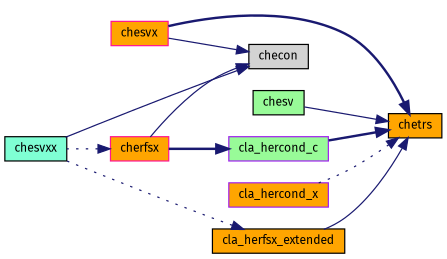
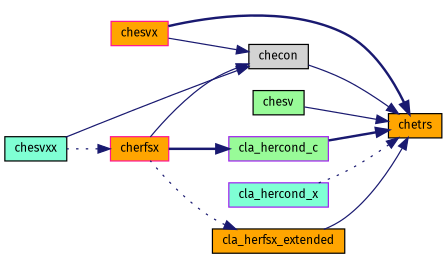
  digraph {
    fontname="Fira Sans"
    rankdir=RL
    node [color=black fillcolor=orange fontname="Fira Sans" fontsize=10 shape=record style=filled]
    edge [color=midnightblue dir=back fontname="Fira Sans" fontsize=10 labelfontname=Helvetica labelfontsize=10 style=solid]
    n1 [fontcolor=black height=0.2 label=chetrs width=0.4]
    n2 [fillcolor=lightgrey height=0.2 label=checon width=0.4]
    n3 [color=deeppink height=0.2 label=chesvx width=0.4]
    n4 [fillcolor=palegreen height=0.2 label=chesv width=0.4]
    n5 [color=purple fillcolor=palegreen height=0.2 label=cla_hercond_c width=0.4]
-   n6 [color=purple height=0.2 label=cla_hercond_x width=0.4]
+   n6 [color=purple fillcolor=aquamarine height=0.2 label=cla_hercond_x width=0.4]
    n7 [height=0.2 label=cla_herfsx_extended width=0.4]
    n8 [fillcolor=aquamarine height=0.2 label=chesvxx width=0.4]
    n9 [color=deeppink height=0.2 label=cherfsx width=0.4]
+   n1 -> n2
    n1 -> n3 [style=bold]
    n1 -> n4
    n1 -> n5 [style=bold]
    n1 -> n6 [style=dotted]
    n1 -> n7
    n2 -> n3
    n2 -> n8
    n2 -> n9
    n5 -> n9 [style=bold]
-   n7 -> n8 [style=dotted]
+   n7 -> n9 [style=dotted]
    n9 -> n8 [style=dotted]
  }
